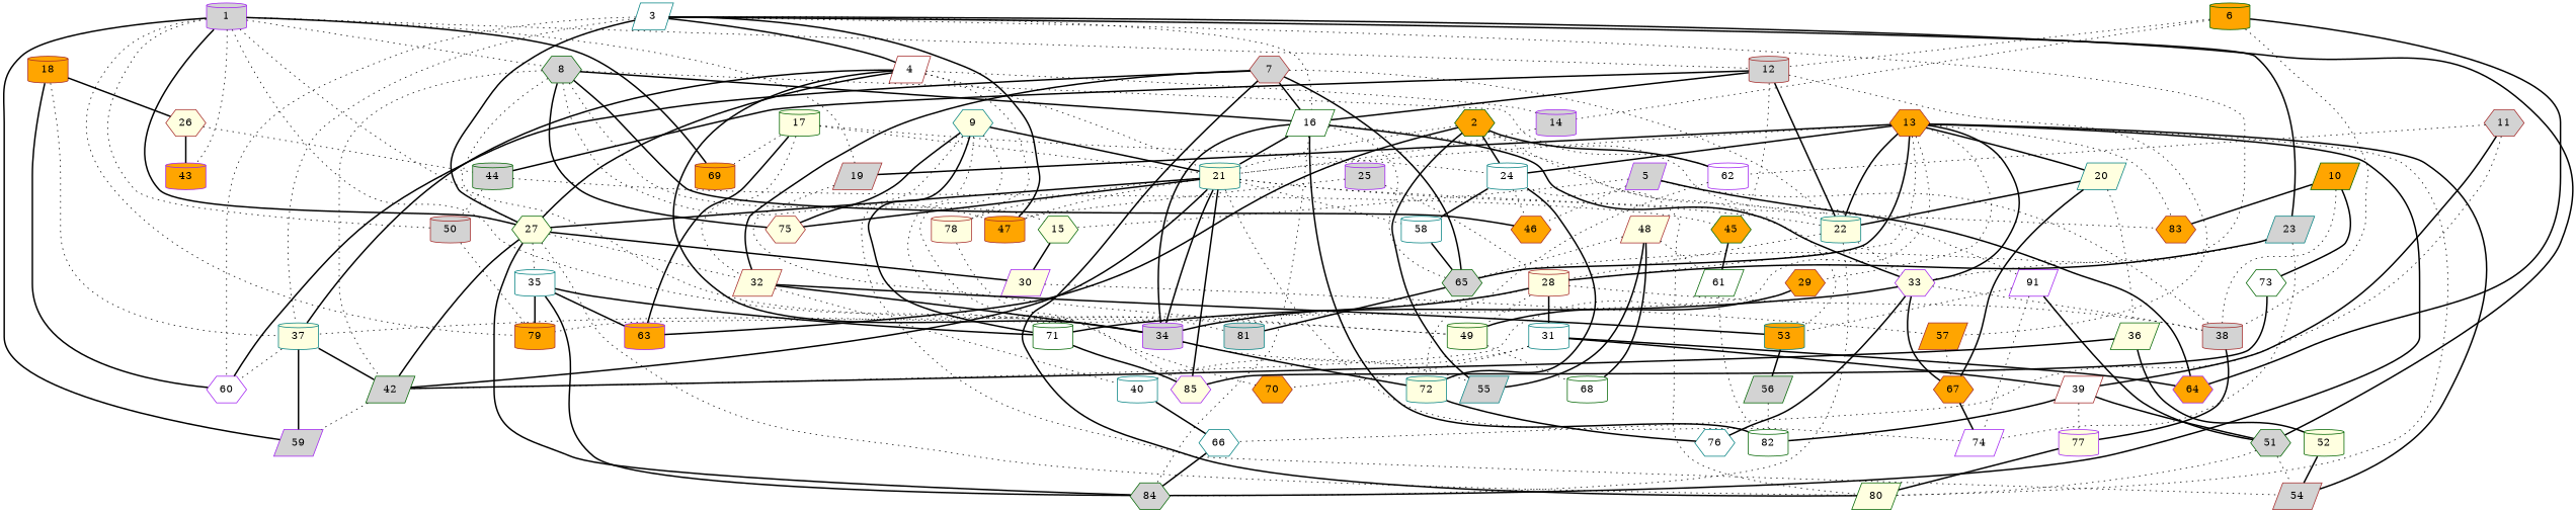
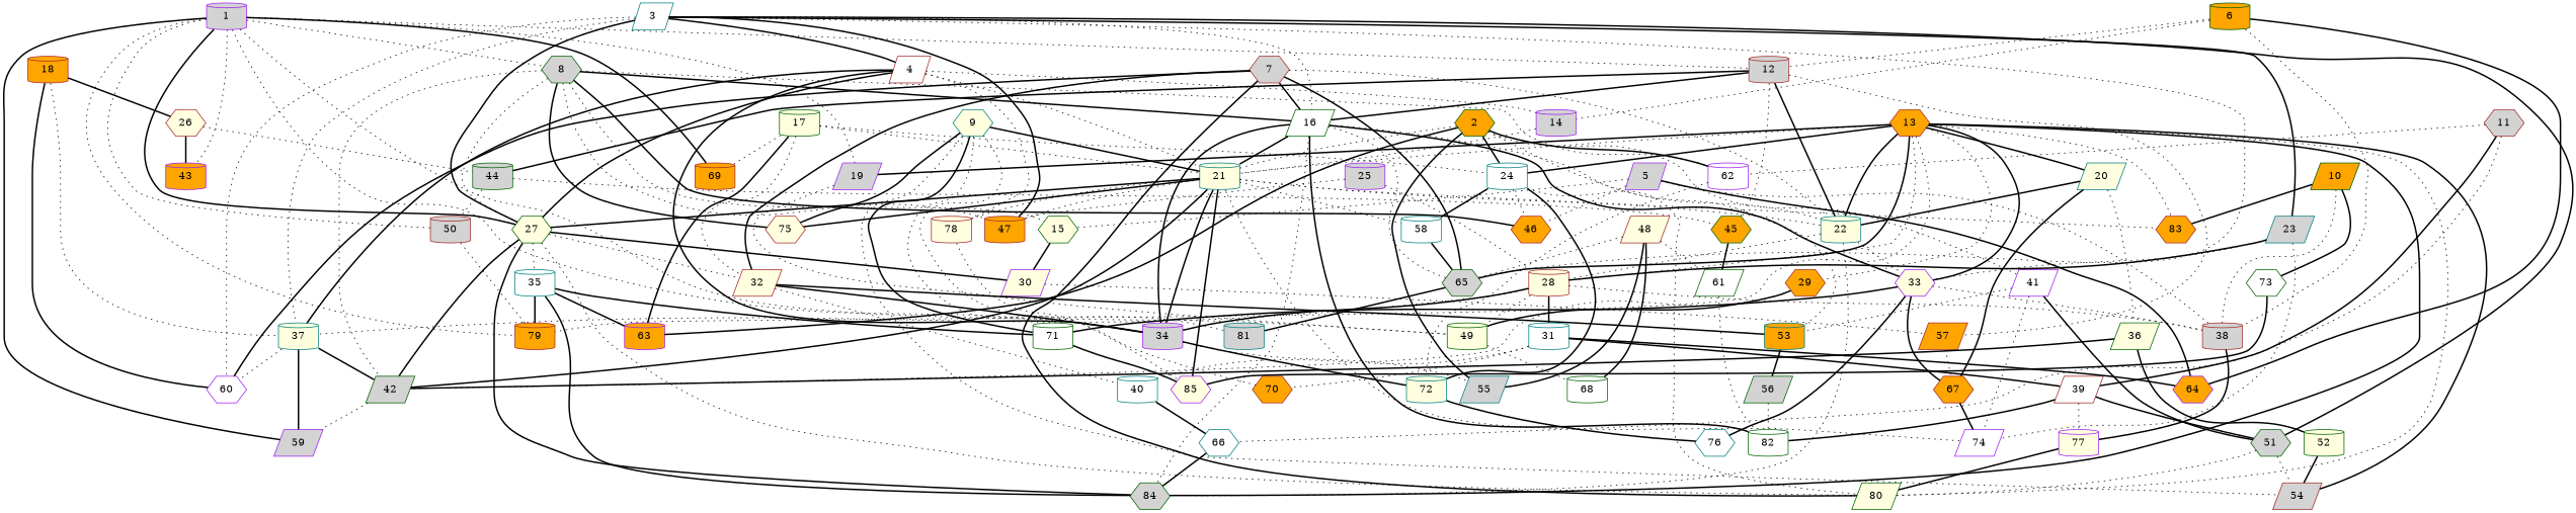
  graph {
    node [color=brown fillcolor=lightgrey shape=cylinder style=filled]
    edge [style=dotted weight=1.0]
    1 [color=purple]
    8 [color=darkgreen shape=hexagon]
    12
-   19 [shape=parallelogram]
+   19 [color=purple shape=parallelogram]
    27 [color=darkgreen fillcolor=lightyellow shape=hexagon]
    34 [color=purple]
    43 [color=purple fillcolor=orange]
    49 [color=darkgreen fillcolor=lightyellow]
    50
    59 [color=purple shape=parallelogram]
    69 [fillcolor=orange]
    79 [fillcolor=orange]
    62 [color=purple fillcolor=white]
    16 [color=darkgreen fillcolor=white shape=parallelogram]
    47 [fillcolor=orange]
    15 [color=darkgreen fillcolor=lightyellow shape=hexagon]
    46 [fillcolor=orange shape=hexagon]
    42 [color=darkgreen shape=parallelogram]
    75 [fillcolor=lightyellow shape=hexagon]
    22 [color=teal fillcolor=lightyellow]
    44 [color=darkgreen]
    45 [color=darkgreen fillcolor=orange shape=hexagon]
    57 [fillcolor=orange shape=parallelogram]
    32 [fillcolor=lightyellow shape=parallelogram]
    80 [color=darkgreen fillcolor=lightyellow shape=parallelogram]
    84 [color=darkgreen shape=hexagon]
    30 [color=purple fillcolor=lightyellow shape=parallelogram]
    35 [color=teal fillcolor=white]
    55 [color=teal shape=parallelogram]
    72 [color=teal fillcolor=lightyellow]
    68 [color=darkgreen fillcolor=white]
    2 [color=darkgreen fillcolor=orange shape=hexagon]
    21 [color=teal fillcolor=lightyellow]
    24 [color=teal fillcolor=white]
-   41 [color=purple fillcolor=white shape=parallelogram label=91]
+   41 [color=purple fillcolor=white shape=parallelogram]
    53 [color=teal fillcolor=orange]
    63 [color=purple fillcolor=orange]
    78 [fillcolor=lightyellow]
    83 [fillcolor=orange shape=hexagon]
    58 [color=teal fillcolor=white]
    74 [color=purple fillcolor=white shape=parallelogram]
    85 [color=purple fillcolor=lightyellow shape=hexagon]
    51 [color=darkgreen shape=hexagon]
    56 [color=darkgreen shape=parallelogram]
    3 [color=teal fillcolor=white shape=parallelogram]
    4 [fillcolor=white shape=parallelogram]
    23 [color=teal shape=parallelogram]
    37 [color=teal fillcolor=lightyellow]
    60 [color=purple fillcolor=white shape=hexagon]
    65 [color=darkgreen shape=hexagon]
    14 [color=purple]
    33 [color=purple fillcolor=lightyellow shape=hexagon]
    82 [color=darkgreen fillcolor=white]
    28 [fillcolor=lightyellow]
    54 [shape=parallelogram]
    81 [color=teal]
    5 [color=purple shape=parallelogram]
    38
    64 [color=purple fillcolor=orange shape=hexagon]
    77 [color=purple fillcolor=lightyellow]
    6 [color=darkgreen fillcolor=orange]
    7 [shape=hexagon]
    40 [color=teal fillcolor=white]
    9 [color=teal fillcolor=lightyellow shape=hexagon]
    70 [fillcolor=orange shape=hexagon]
    71 [color=darkgreen fillcolor=white]
    10 [color=darkgreen fillcolor=orange shape=parallelogram]
    73 [color=darkgreen fillcolor=white shape=hexagon]
    11 [shape=hexagon]
    39 [fillcolor=white shape=parallelogram]
    66 [color=teal fillcolor=white shape=hexagon]
    61 [color=darkgreen fillcolor=white shape=parallelogram]
    67 [fillcolor=orange shape=hexagon]
    13 [fillcolor=orange shape=hexagon]
    20 [color=teal fillcolor=lightyellow shape=parallelogram]
    29 [fillcolor=orange shape=hexagon]
    36 [color=darkgreen fillcolor=lightyellow shape=parallelogram]
    31 [color=teal fillcolor=white]
    76 [color=teal fillcolor=white shape=hexagon]
    17 [color=darkgreen fillcolor=lightyellow]
    18 [fillcolor=orange]
    26 [fillcolor=lightyellow shape=hexagon]
    52 [color=darkgreen fillcolor=lightyellow]
    25 [color=purple]
    48 [fillcolor=lightyellow shape=parallelogram]
    1 -- 8
    1 -- 12
    1 -- 19
    1 -- 27 [style=bold weight=3.0]
    1 -- 34
    1 -- 43
    1 -- 49
    1 -- 50
    1 -- 59 [style=bold]
    1 -- 69 [style=bold]
    1 -- 79
    8 -- 27
    8 -- 62 [weight=2.0]
    8 -- 16 [style=bold]
    8 -- 47 [weight=2.0]
    8 -- 15
    8 -- 46 [style=bold]
    8 -- 42
    8 -- 75 [style=bold]
    12 -- 16 [style=bold]
    12 -- 22 [style=bold]
    12 -- 44 [style=bold]
    12 -- 45
    12 -- 57
    19 -- 49
    27 -- 42 [style=bold]
    27 -- 32
    27 -- 80
    27 -- 84 [style=bold weight=2.0]
    27 -- 30 [style=bold]
    27 -- 35
    34 -- 55
    34 -- 72 [style=bold]
    49 -- 68
    50 -- 79
    62 -- 72
    16 -- 34 [style=bold]
    16 -- 22 [weight=2.0]
    16 -- 84
    16 -- 21 [style=bold]
    16 -- 65
    16 -- 33 [style=bold]
    16 -- 82 [style=bold]
    15 -- 30 [style=bold]
    42 -- 59
    22 -- 84
    22 -- 33 [weight=2.0]
    22 -- 28
    44 -- 50
    44 -- 45
    45 -- 61 [style=bold]
    57 -- 67
    32 -- 34 [style=bold]
    32 -- 53 [style=bold]
    32 -- 40
    30 -- 57
    35 -- 79 [style=bold]
    35 -- 84 [style=bold]
    35 -- 63 [style=bold]
    35 -- 71 [style=bold]
    72 -- 76 [style=bold]
    2 -- 62 [style=bold]
    2 -- 55 [style=bold]
    2 -- 21 [weight=2.0]
    2 -- 24 [style=bold]
    2 -- 41
    2 -- 53
    2 -- 63 [style=bold]
    21 -- 27 [style=bold]
    21 -- 34 [style=bold]
    21 -- 47
    21 -- 42 [style=bold]
    21 -- 75 [style=bold]
    21 -- 22
    21 -- 78
    21 -- 83
    21 -- 58
    21 -- 74
    21 -- 85 [style=bold]
    24 -- 46
    24 -- 80
    24 -- 72 [style=bold]
    24 -- 58 [style=bold weight=2.0]
    41 -- 53
    41 -- 74
    41 -- 51 [style=bold]
    53 -- 56 [style=bold]
    78 -- 85
    58 -- 65 [style=bold]
    51 -- 80
    51 -- 54
    56 -- 82
    3 -- 27 [style=bold]
    3 -- 16
    3 -- 47 [style=bold]
    3 -- 51 [style=bold]
    3 -- 4 [style=bold]
    3 -- 23 [style=bold]
    3 -- 37 [weight=3.0]
    3 -- 60 [weight=2.0]
    3 -- 65
    4 -- 27 [style=bold]
    4 -- 34 [style=bold]
    4 -- 21
    4 -- 78
    4 -- 37 [style=bold]
    4 -- 14
    23 -- 74
    23 -- 33
    23 -- 28 [style=bold]
    37 -- 59 [style=bold]
    37 -- 42 [style=bold weight=2.0]
    37 -- 60
    65 -- 81 [style=bold]
    14 -- 21
    33 -- 38
    33 -- 71 [style=bold]
    33 -- 67 [style=bold]
    33 -- 76 [style=bold]
    28 -- 34 [style=bold]
    28 -- 49
    28 -- 37
    28 -- 38
    28 -- 31 [style=bold]
    5 -- 15
    5 -- 46
    5 -- 38
    5 -- 64 [style=bold]
    38 -- 77 [style=bold]
    77 -- 80 [style=bold]
    6 -- 12
    6 -- 14
    6 -- 38
    6 -- 64 [style=bold]
    7 -- 16 [style=bold weight=2.0]
    7 -- 22
    7 -- 32 [style=bold]
    7 -- 80 [style=bold]
    7 -- 60 [style=bold]
    7 -- 65 [style=bold]
    40 -- 66 [style=bold]
    9 -- 75 [style=bold]
    9 -- 21 [style=bold]
    9 -- 54
    9 -- 81
    9 -- 70
    9 -- 71 [style=bold]
    71 -- 85 [style=bold]
    10 -- 83 [style=bold]
    10 -- 38
    10 -- 73 [style=bold]
    73 -- 85 [style=bold]
    11 -- 62
    11 -- 39 [style=bold]
    11 -- 66
    39 -- 51 [style=bold]
    39 -- 82 [style=bold]
    39 -- 77
    66 -- 84 [style=bold]
    61 -- 82
    67 -- 74 [style=bold]
    13 -- 19 [style=bold weight=2.0]
    13 -- 79
    13 -- 22 [style=bold]
    13 -- 80
    13 -- 84 [style=bold]
    13 -- 21 [weight=2.0]
    13 -- 24 [style=bold weight=2.0]
    13 -- 83
    13 -- 65 [style=bold]
    13 -- 33 [style=bold]
    13 -- 28
    13 -- 54 [style=bold]
    13 -- 20 [style=bold]
    13 -- 29
    20 -- 22 [style=bold]
    20 -- 67 [style=bold]
    20 -- 36
    29 -- 49 [style=bold]
    29 -- 42
    36 -- 42 [style=bold]
    36 -- 52 [style=bold]
    31 -- 64 [style=bold]
    31 -- 40
    31 -- 70
    31 -- 39 [style=bold]
    17 -- 69
    17 -- 32
    17 -- 21
    17 -- 24
    17 -- 63 [style=bold]
    18 -- 37
    18 -- 60 [style=bold]
    18 -- 26 [style=bold]
    26 -- 43 [style=bold]
    26 -- 44
    52 -- 54 [style=bold]
    25 -- 47
    25 -- 28
    48 -- 55 [style=bold]
    48 -- 68 [style=bold]
    48 -- 65
    48 -- 61
  }
